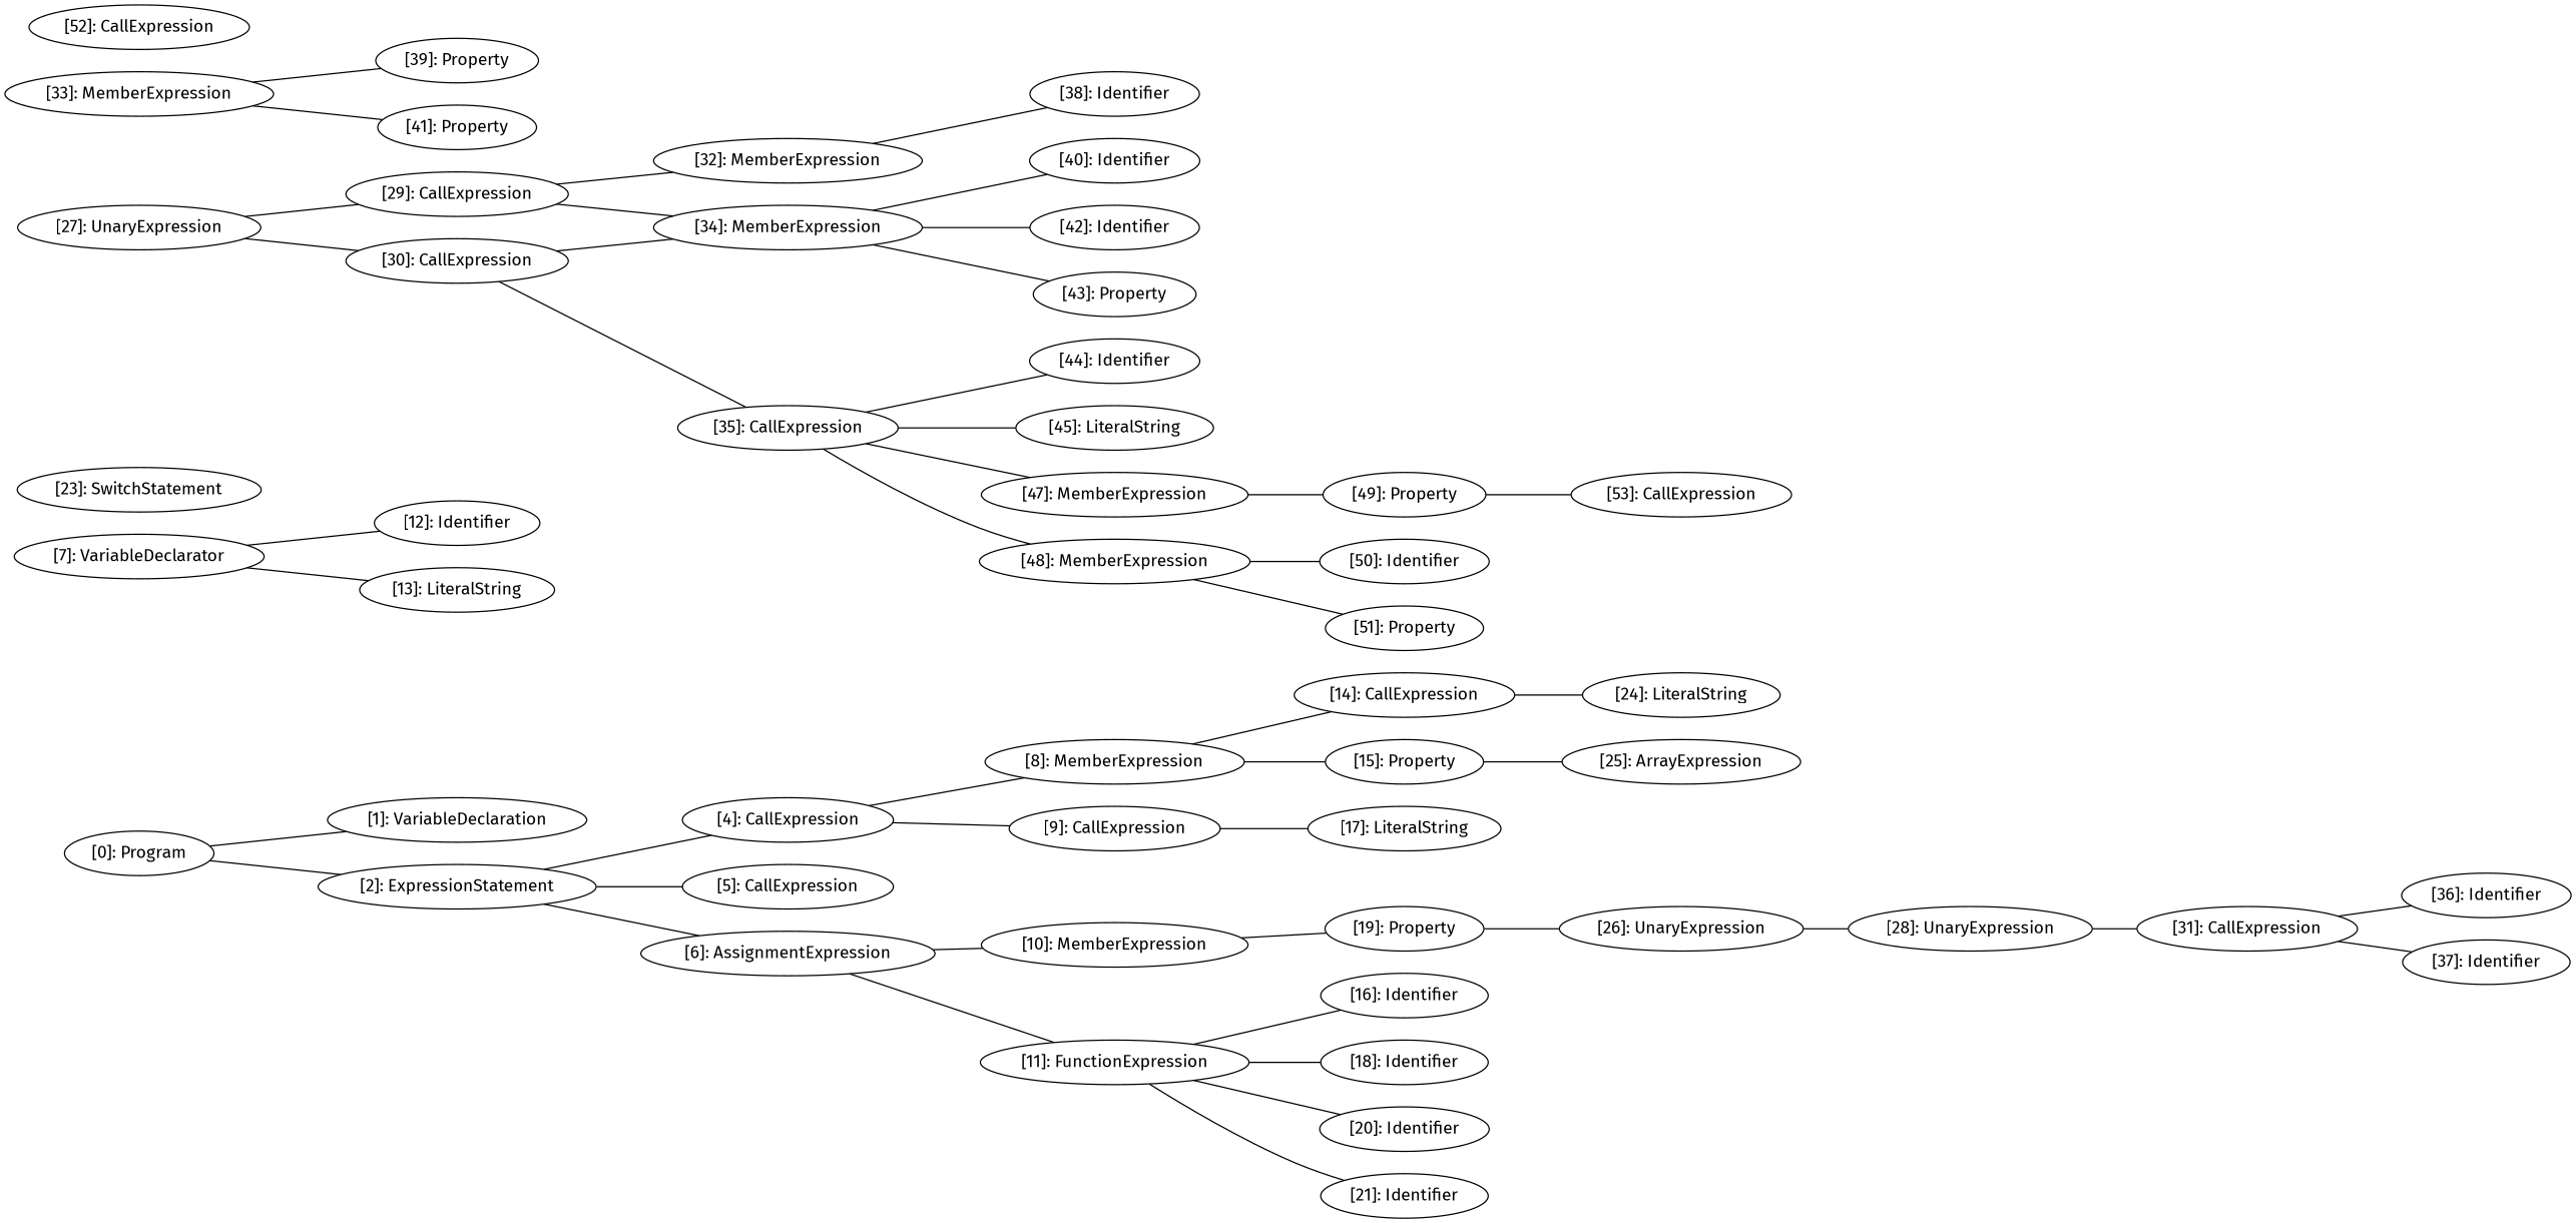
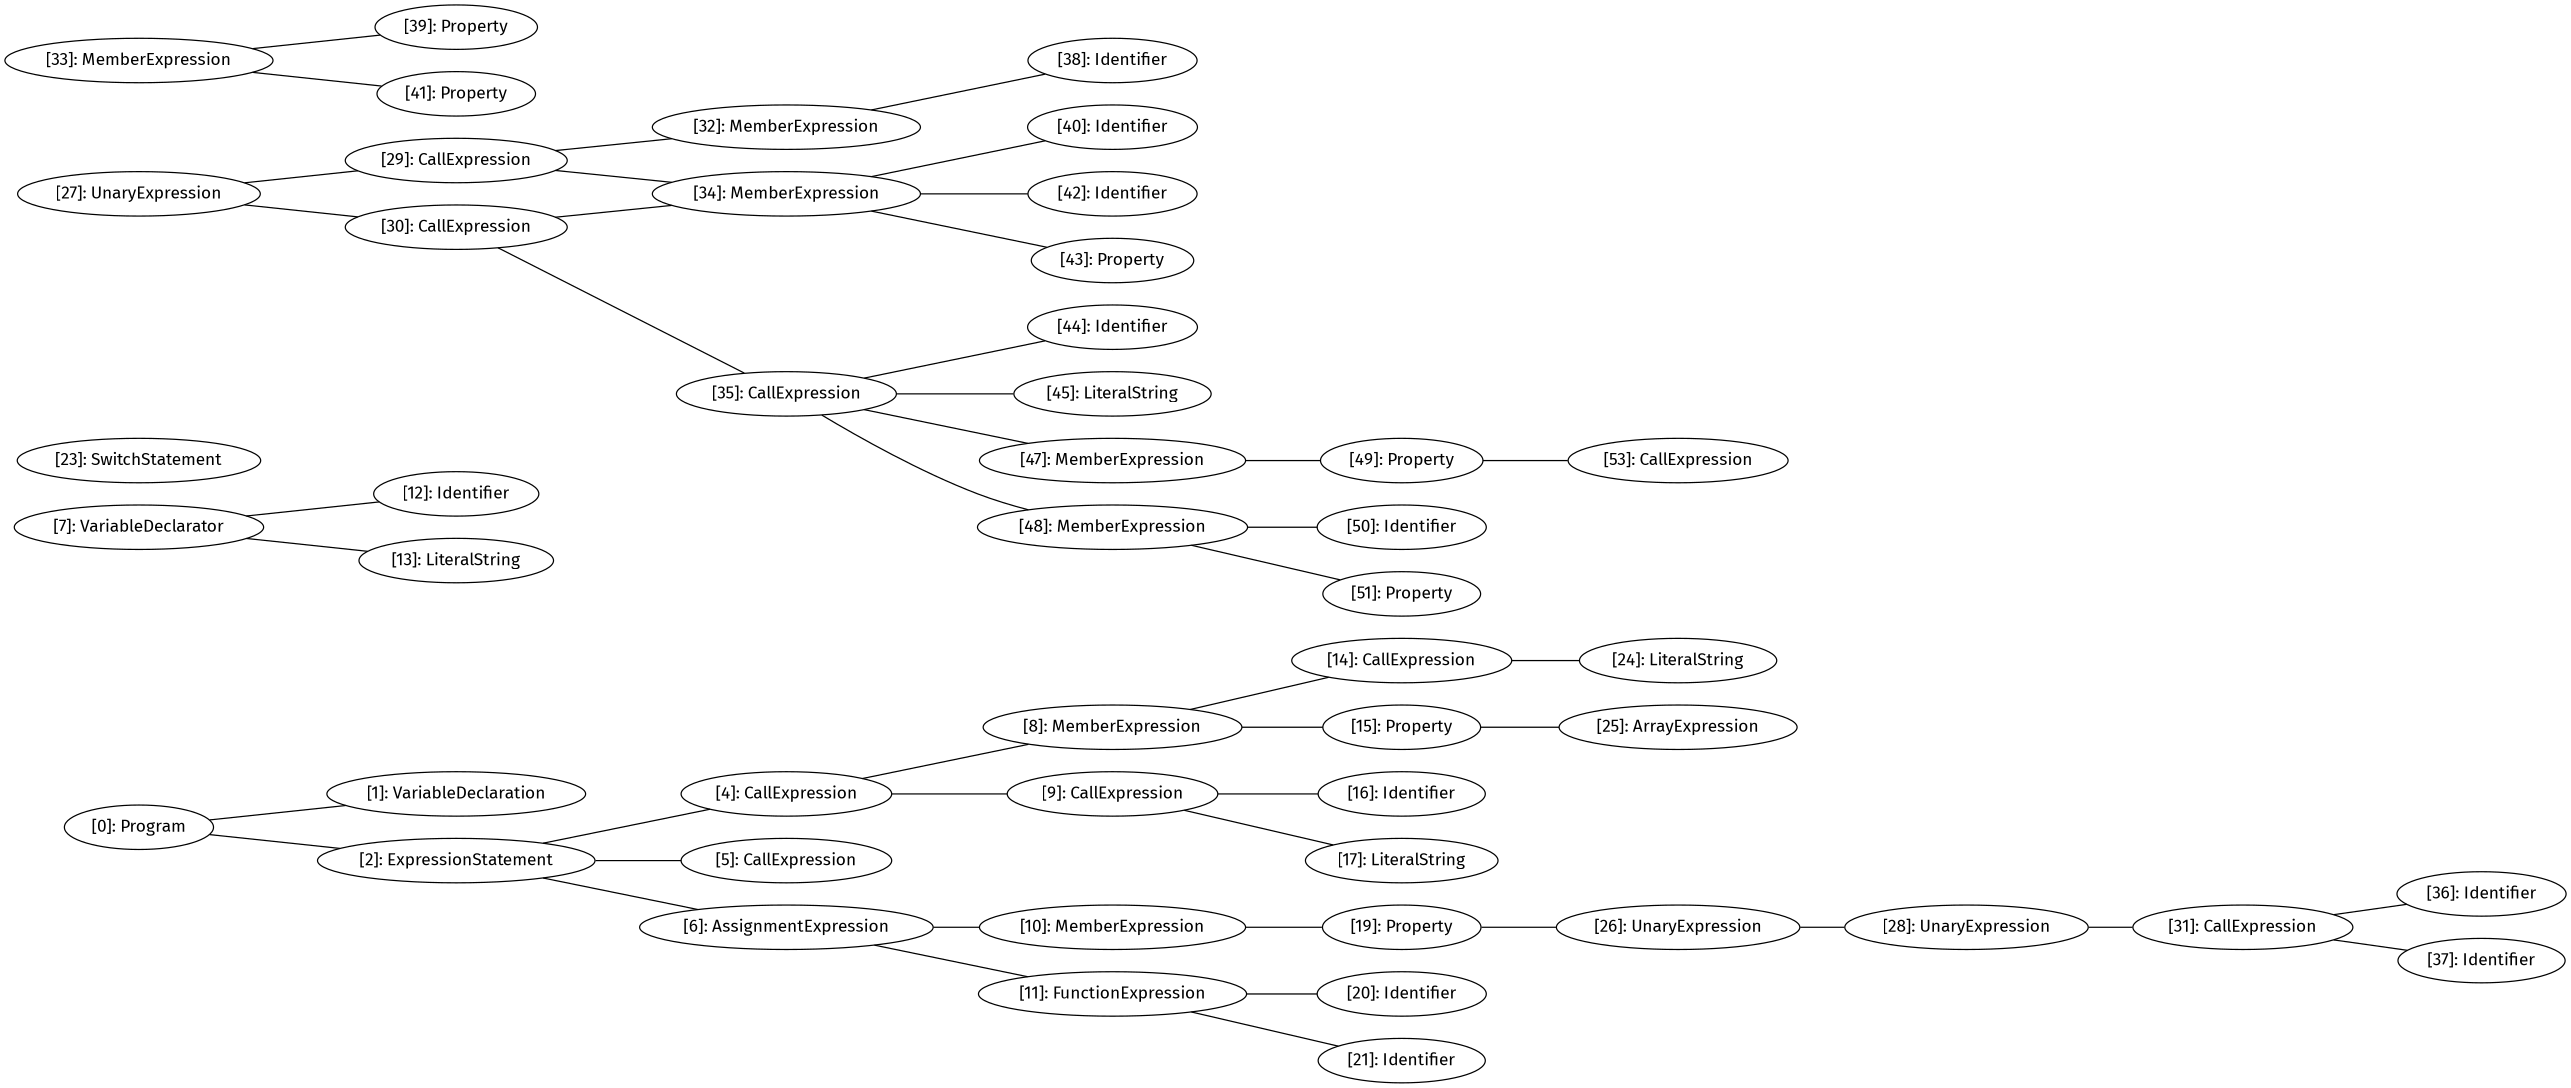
  graph {
    fontname="Fira Sans"
    rankdir=LR
    node [fontname="Fira Sans"]
    edge [fontname="Fira Sans"]
    n1 [label="[0]: Program"]
    n2 [label="[1]: VariableDeclaration"]
    n3 [label="[2]: ExpressionStatement"]
    n4 [label="[4]: CallExpression"]
    n5 [label="[5]: CallExpression"]
    n6 [label="[6]: AssignmentExpression"]
    n7 [label="[8]: MemberExpression"]
    n8 [label="[9]: CallExpression"]
    n9 [label="[10]: MemberExpression"]
    n10 [label="[11]: FunctionExpression"]
    n11 [label="[7]: VariableDeclarator"]
    n12 [label="[12]: Identifier"]
    n13 [label="[13]: LiteralString"]
    n14 [label="[14]: CallExpression"]
    n15 [label="[15]: Property"]
    n16 [label="[16]: Identifier"]
    n17 [label="[17]: LiteralString"]
    n18 [label="[19]: Property"]
-   n19 [label="[18]: Identifier"]
    n20 [label="[20]: Identifier"]
    n21 [label="[21]: Identifier"]
    n22 [label="[24]: LiteralString"]
    n23 [label="[25]: ArrayExpression"]
    n24 [label="[26]: UnaryExpression"]
    n25 [label="[28]: UnaryExpression"]
    n26 [label="[23]: SwitchStatement"]
    n27 [label="[31]: CallExpression"]
    n28 [label="[27]: UnaryExpression"]
    n29 [label="[29]: CallExpression"]
    n30 [label="[30]: CallExpression"]
    n31 [label="[32]: MemberExpression"]
    n32 [label="[34]: MemberExpression"]
    n33 [label="[35]: CallExpression"]
    n34 [label="[36]: Identifier"]
    n35 [label="[37]: Identifier"]
    n36 [label="[38]: Identifier"]
    n37 [label="[33]: MemberExpression"]
    n38 [label="[39]: Property"]
    n39 [label="[41]: Property"]
    n40 [label="[40]: Identifier"]
    n41 [label="[42]: Identifier"]
    n42 [label="[43]: Property"]
    n43 [label="[44]: Identifier"]
    n44 [label="[45]: LiteralString"]
    n45 [label="[47]: MemberExpression"]
    n46 [label="[48]: MemberExpression"]
    n47 [label="[49]: Property"]
    n48 [label="[50]: Identifier"]
    n49 [label="[51]: Property"]
    n50 [label="[53]: CallExpression"]
-   n51 [label="[52]: CallExpression"]
    n1 -- n2
    n1 -- n3
    n3 -- n4
    n3 -- n5
    n3 -- n6
    n4 -- n7
    n4 -- n8
    n6 -- n9
    n6 -- n10
    n7 -- n14
    n7 -- n15
-   n10 -- n16
+   n8 -- n16
    n8 -- n17
    n9 -- n18
-   n10 -- n19
    n10 -- n20
    n10 -- n21
    n11 -- n12
    n11 -- n13
    n14 -- n22
    n15 -- n23
    n18 -- n24
    n24 -- n25
    n25 -- n27
    n27 -- n34
    n27 -- n35
    n28 -- n29
    n28 -- n30
    n29 -- n31
    n29 -- n32
    n30 -- n32
    n30 -- n33
    n31 -- n36
    n32 -- n40
    n32 -- n41
    n32 -- n42
    n33 -- n43
    n33 -- n44
    n33 -- n45
    n33 -- n46
    n37 -- n38
    n37 -- n39
    n45 -- n47
    n46 -- n48
    n46 -- n49
    n47 -- n50
  }
